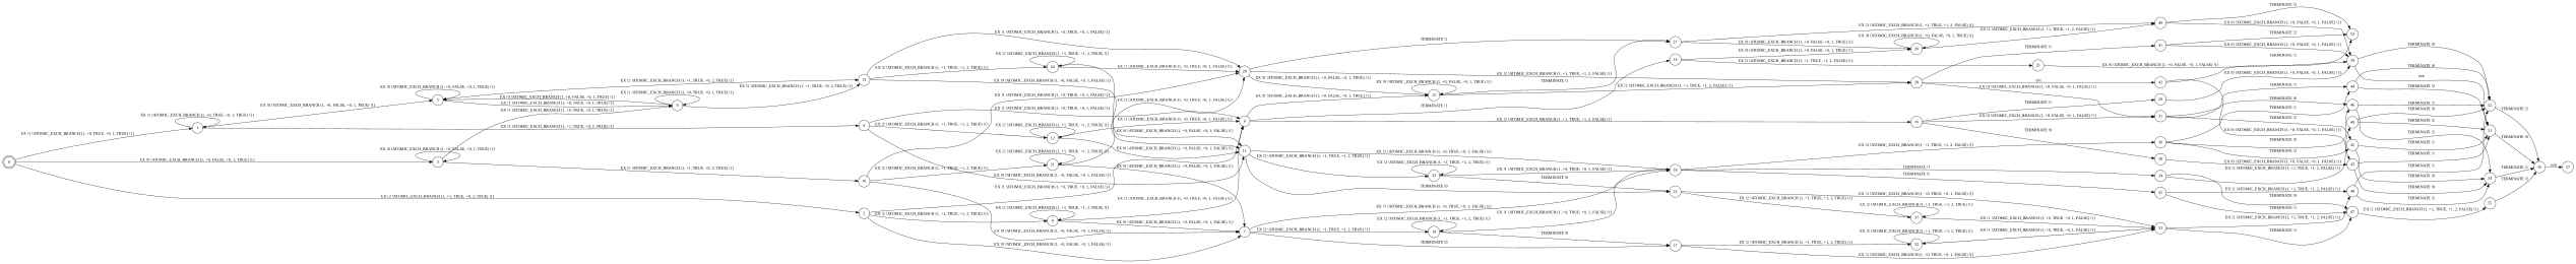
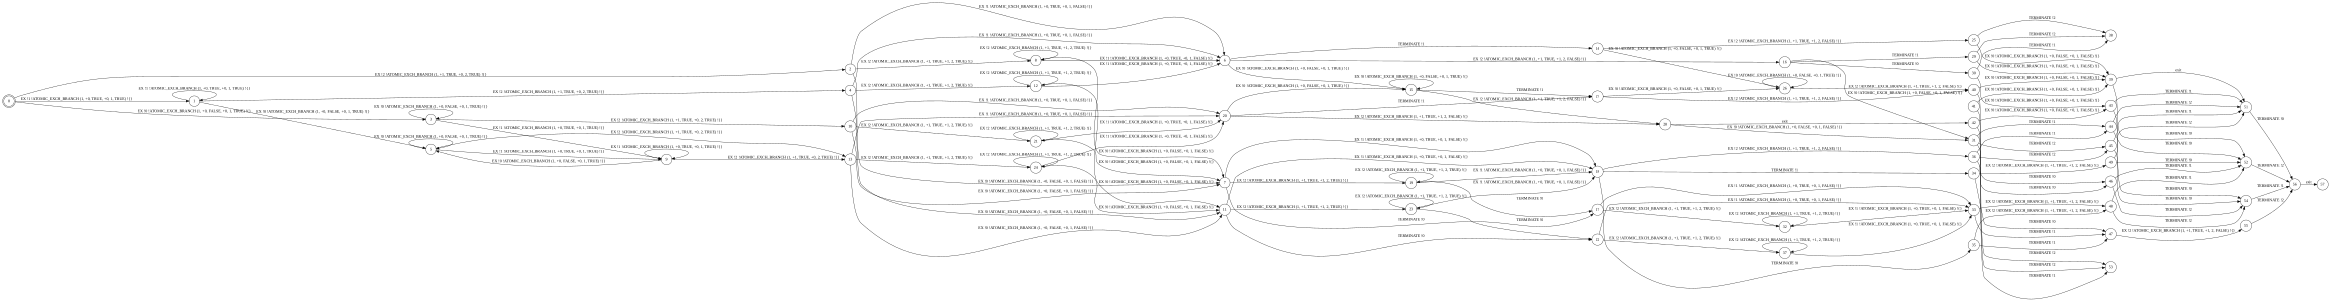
  digraph {
    fontname="Liberation Serif"
    rankdir=LR
    node [fontname="Liberation Serif" shape=circle]
    edge [fontname="Liberation Serif"]
    0 [peripheries=2]
    1
    2
    3
    4
    5
    6
    7
    8
    9
    10
    11
    12
    13
    14
    15
    16
    17
    18
    19
    20
    21
    22
    23
    24
    25
    26
    27
    28
    29
    30
    31
    32
    33
    34
    35
    36
    37
+   38
    39
    40
    41
    42
    43
    44
    45
    46
    47
    48
    49
    51
    52
    53
    54
    55
    56
    57
    0 -> 1 [label="EX !1 !ATOMIC_EXCH_BRANCH (1, +0, TRUE, +0, 1, TRUE) !{}"]
    0 -> 2 [label="EX !2 !ATOMIC_EXCH_BRANCH (1, +1, TRUE, +0, 2, TRUE) !{}"]
    0 -> 3 [label="EX !0 !ATOMIC_EXCH_BRANCH (1, +0, FALSE, +0, 1, TRUE) !{}"]
    1 -> 1 [label="EX !1 !ATOMIC_EXCH_BRANCH (1, +0, TRUE, +0, 1, TRUE) !{}"]
    1 -> 4 [label="EX !2 !ATOMIC_EXCH_BRANCH (1, +1, TRUE, +0, 2, TRUE) !{}"]
    1 -> 5 [label="EX !0 !ATOMIC_EXCH_BRANCH (1, +0, FALSE, +0, 1, TRUE) !{}"]
    2 -> 6 [label="EX !1 !ATOMIC_EXCH_BRANCH (1, +0, TRUE, +0, 1, FALSE) !{}"]
    2 -> 7 [label="EX !0 !ATOMIC_EXCH_BRANCH (1, +0, FALSE, +0, 1, FALSE) !{}"]
    2 -> 8 [label="EX !2 !ATOMIC_EXCH_BRANCH (1, +1, TRUE, +1, 2, TRUE) !{}"]
    3 -> 3 [label="EX !0 !ATOMIC_EXCH_BRANCH (1, +0, FALSE, +0, 1, TRUE) !{}"]
    3 -> 9 [label="EX !1 !ATOMIC_EXCH_BRANCH (1, +0, TRUE, +0, 1, TRUE) !{}"]
    3 -> 10 [label="EX !2 !ATOMIC_EXCH_BRANCH (1, +1, TRUE, +0, 2, TRUE) !{}"]
    4 -> 6 [label="EX !1 !ATOMIC_EXCH_BRANCH (1, +0, TRUE, +0, 1, FALSE) !{}"]
    4 -> 11 [label="EX !0 !ATOMIC_EXCH_BRANCH (1, +0, FALSE, +0, 1, FALSE) !{}"]
    4 -> 12 [label="EX !2 !ATOMIC_EXCH_BRANCH (1, +1, TRUE, +1, 2, TRUE) !{}"]
    5 -> 5 [label="EX !0 !ATOMIC_EXCH_BRANCH (1, +0, FALSE, +0, 1, TRUE) !{}"]
    5 -> 9 [label="EX !1 !ATOMIC_EXCH_BRANCH (1, +0, TRUE, +0, 1, TRUE) !{}"]
    5 -> 13 [label="EX !2 !ATOMIC_EXCH_BRANCH (1, +1, TRUE, +0, 2, TRUE) !{}"]
    6 -> 14 [label="TERMINATE !1"]
    6 -> 15 [label="EX !0 !ATOMIC_EXCH_BRANCH (1, +0, FALSE, +0, 1, TRUE) !{}"]
    6 -> 16 [label="EX !2 !ATOMIC_EXCH_BRANCH (1, +1, TRUE, +1, 2, FALSE) !{}"]
    7 -> 17 [label="TERMINATE !0"]
    7 -> 18 [label="EX !1 !ATOMIC_EXCH_BRANCH (1, +0, TRUE, +0, 1, FALSE) !{}"]
    7 -> 19 [label="EX !2 !ATOMIC_EXCH_BRANCH (1, +1, TRUE, +1, 2, TRUE) !{}"]
    8 -> 6 [label="EX !1 !ATOMIC_EXCH_BRANCH (1, +0, TRUE, +0, 1, FALSE) !{}"]
    8 -> 7 [label="EX !0 !ATOMIC_EXCH_BRANCH (1, +0, FALSE, +0, 1, FALSE) !{}"]
    8 -> 8 [label="EX !2 !ATOMIC_EXCH_BRANCH (1, +1, TRUE, +1, 2, TRUE) !{}"]
    9 -> 5 [label="EX !0 !ATOMIC_EXCH_BRANCH (1, +0, FALSE, +0, 1, TRUE) !{}"]
    9 -> 9 [label="EX !1 !ATOMIC_EXCH_BRANCH (1, +0, TRUE, +0, 1, TRUE) !{}"]
    9 -> 13 [label="EX !2 !ATOMIC_EXCH_BRANCH (1, +1, TRUE, +0, 2, TRUE) !{}"]
    10 -> 7 [label="EX !0 !ATOMIC_EXCH_BRANCH (1, +0, FALSE, +0, 1, FALSE) !{}"]
    10 -> 20 [label="EX !1 !ATOMIC_EXCH_BRANCH (1, +0, TRUE, +0, 1, FALSE) !{}"]
    10 -> 21 [label="EX !2 !ATOMIC_EXCH_BRANCH (1, +1, TRUE, +1, 2, TRUE) !{}"]
    11 -> 18 [label="EX !1 !ATOMIC_EXCH_BRANCH (1, +0, TRUE, +0, 1, FALSE) !{}"]
    11 -> 22 [label="TERMINATE !0"]
    11 -> 23 [label="EX !2 !ATOMIC_EXCH_BRANCH (1, +1, TRUE, +1, 2, TRUE) !{}"]
    12 -> 6 [label="EX !1 !ATOMIC_EXCH_BRANCH (1, +0, TRUE, +0, 1, FALSE) !{}"]
    12 -> 11 [label="EX !0 !ATOMIC_EXCH_BRANCH (1, +0, FALSE, +0, 1, FALSE) !{}"]
    12 -> 12 [label="EX !2 !ATOMIC_EXCH_BRANCH (1, +1, TRUE, +1, 2, TRUE) !{}"]
    13 -> 11 [label="EX !0 !ATOMIC_EXCH_BRANCH (1, +0, FALSE, +0, 1, FALSE) !{}"]
    13 -> 20 [label="EX !1 !ATOMIC_EXCH_BRANCH (1, +0, TRUE, +0, 1, FALSE) !{}"]
    13 -> 24 [label="EX !2 !ATOMIC_EXCH_BRANCH (1, +1, TRUE, +1, 2, TRUE) !{}"]
    14 -> 25 [label="EX !2 !ATOMIC_EXCH_BRANCH (1, +1, TRUE, +1, 2, FALSE) !{}"]
    14 -> 26 [label="EX !0 !ATOMIC_EXCH_BRANCH (1, +0, FALSE, +0, 1, TRUE) !{}"]
    15 -> 15 [label="EX !0 !ATOMIC_EXCH_BRANCH (1, +0, FALSE, +0, 1, TRUE) !{}"]
    15 -> 27 [label="TERMINATE !1"]
    15 -> 28 [label="EX !2 !ATOMIC_EXCH_BRANCH (1, +1, TRUE, +1, 2, FALSE) !{}"]
    16 -> 29 [label="TERMINATE !1"]
    16 -> 30 [label="TERMINATE !0"]
    16 -> 31 [label="EX !0 !ATOMIC_EXCH_BRANCH (1, +0, FALSE, +0, 1, FALSE) !{}"]
    17 -> 32 [label="EX !2 !ATOMIC_EXCH_BRANCH (1, +1, TRUE, +1, 2, TRUE) !{}"]
    17 -> 33 [label="EX !1 !ATOMIC_EXCH_BRANCH (1, +0, TRUE, +0, 1, FALSE) !{}"]
    18 -> 34 [label="TERMINATE !1"]
    18 -> 35 [label="TERMINATE !0"]
    18 -> 36 [label="EX !2 !ATOMIC_EXCH_BRANCH (1, +1, TRUE, +1, 2, FALSE) !{}"]
    19 -> 17 [label="TERMINATE !0"]
    19 -> 18 [label="EX !1 !ATOMIC_EXCH_BRANCH (1, +0, TRUE, +0, 1, FALSE) !{}"]
    19 -> 19 [label="EX !2 !ATOMIC_EXCH_BRANCH (1, +1, TRUE, +1, 2, TRUE) !{}"]
    20 -> 15 [label="EX !0 !ATOMIC_EXCH_BRANCH (1, +0, FALSE, +0, 1, TRUE) !{}"]
    20 -> 27 [label="TERMINATE !1"]
    20 -> 28 [label="EX !2 !ATOMIC_EXCH_BRANCH (1, +1, TRUE, +1, 2, FALSE) !{}"]
    21 -> 7 [label="EX !0 !ATOMIC_EXCH_BRANCH (1, +0, FALSE, +0, 1, FALSE) !{}"]
    21 -> 20 [label="EX !1 !ATOMIC_EXCH_BRANCH (1, +0, TRUE, +0, 1, FALSE) !{}"]
    21 -> 21 [label="EX !2 !ATOMIC_EXCH_BRANCH (1, +1, TRUE, +1, 2, TRUE) !{}"]
    22 -> 33 [label="EX !1 !ATOMIC_EXCH_BRANCH (1, +0, TRUE, +0, 1, FALSE) !{}"]
    22 -> 37 [label="EX !2 !ATOMIC_EXCH_BRANCH (1, +1, TRUE, +1, 2, TRUE) !{}"]
    23 -> 18 [label="EX !1 !ATOMIC_EXCH_BRANCH (1, +0, TRUE, +0, 1, FALSE) !{}"]
    23 -> 22 [label="TERMINATE !0"]
    23 -> 23 [label="EX !2 !ATOMIC_EXCH_BRANCH (1, +1, TRUE, +1, 2, TRUE) !{}"]
    24 -> 11 [label="EX !0 !ATOMIC_EXCH_BRANCH (1, +0, FALSE, +0, 1, FALSE) !{}"]
    24 -> 20 [label="EX !1 !ATOMIC_EXCH_BRANCH (1, +0, TRUE, +0, 1, FALSE) !{}"]
    24 -> 24 [label="EX !2 !ATOMIC_EXCH_BRANCH (1, +1, TRUE, +1, 2, TRUE) !{}"]
+   25 -> 38 [label="TERMINATE !2"]
    25 -> 39 [label="EX !0 !ATOMIC_EXCH_BRANCH (1, +0, FALSE, +0, 1, FALSE) !{}"]
    26 -> 26 [label="EX !0 !ATOMIC_EXCH_BRANCH (1, +0, FALSE, +0, 1, TRUE) !{}"]
    26 -> 40 [label="EX !2 !ATOMIC_EXCH_BRANCH (1, +1, TRUE, +1, 2, FALSE) !{}"]
    27 -> 26 [label="EX !0 !ATOMIC_EXCH_BRANCH (1, +0, FALSE, +0, 1, TRUE) !{}"]
    27 -> 40 [label="EX !2 !ATOMIC_EXCH_BRANCH (1, +1, TRUE, +1, 2, FALSE) !{}"]
    28 -> 31 [label="EX !0 !ATOMIC_EXCH_BRANCH (1, +0, FALSE, +0, 1, FALSE) !{}"]
-   28 -> 41 [label="TERMINATE !1"]
    28 -> 42 [label=exit]
+   29 -> 38 [label="TERMINATE !2"]
    29 -> 39 [label="EX !0 !ATOMIC_EXCH_BRANCH (1, +0, FALSE, +0, 1, FALSE) !{}"]
+   30 -> 38 [label="TERMINATE !1"]
    30 -> 43 [label="EX !0 !ATOMIC_EXCH_BRANCH (1, +0, FALSE, +0, 1, FALSE) !{}"]
    31 -> 44 [label="TERMINATE !1"]
    31 -> 45 [label="TERMINATE !2"]
    31 -> 46 [label="TERMINATE !0"]
    32 -> 32 [label="EX !2 !ATOMIC_EXCH_BRANCH (1, +1, TRUE, +1, 2, TRUE) !{}"]
    32 -> 33 [label="EX !1 !ATOMIC_EXCH_BRANCH (1, +0, TRUE, +0, 1, FALSE) !{}"]
    33 -> 47 [label="TERMINATE !1"]
    33 -> 48 [label="EX !2 !ATOMIC_EXCH_BRANCH (1, +1, TRUE, +1, 2, FALSE) !{}"]
    34 -> 47 [label="TERMINATE !0"]
    34 -> 49 [label="EX !2 !ATOMIC_EXCH_BRANCH (1, +1, TRUE, +1, 2, FALSE) !{}"]
    35 -> 47 [label="TERMINATE !1"]
    35 -> 48 [label="EX !2 !ATOMIC_EXCH_BRANCH (1, +1, TRUE, +1, 2, FALSE) !{}"]
    36 -> 44 [label="TERMINATE !1"]
    36 -> 45 [label="TERMINATE !2"]
    36 -> 46 [label="TERMINATE !0"]
    37 -> 33 [label="EX !1 !ATOMIC_EXCH_BRANCH (1, +0, TRUE, +0, 1, FALSE) !{}"]
    37 -> 37 [label="EX !2 !ATOMIC_EXCH_BRANCH (1, +1, TRUE, +1, 2, TRUE) !{}"]
    39 -> 51 [label=exit]
    39 -> 52 [label="TERMINATE !0"]
    40 -> 39 [label="EX !0 !ATOMIC_EXCH_BRANCH (1, +0, FALSE, +0, 1, FALSE) !{}"]
    40 -> 53 [label="TERMINATE !2"]
    41 -> 39 [label="EX !0 !ATOMIC_EXCH_BRANCH (1, +0, FALSE, +0, 1, FALSE) !{}"]
    41 -> 53 [label="TERMINATE !2"]
    42 -> 43 [label="EX !0 !ATOMIC_EXCH_BRANCH (1, +0, FALSE, +0, 1, FALSE) !{}"]
    42 -> 53 [label="TERMINATE !1"]
    43 -> 51 [label="TERMINATE !1"]
    43 -> 54 [label="TERMINATE !0"]
    44 -> 51 [label="TERMINATE !2"]
    44 -> 52 [label="TERMINATE !0"]
    45 -> 51 [label="TERMINATE !1"]
    45 -> 54 [label="TERMINATE !0"]
    46 -> 52 [label="TERMINATE !1"]
    46 -> 54 [label="TERMINATE !2"]
    47 -> 55 [label="EX !2 !ATOMIC_EXCH_BRANCH (1, +1, TRUE, +1, 2, FALSE) !{}"]
    48 -> 52 [label="TERMINATE !1"]
    48 -> 54 [label="TERMINATE !2"]
    49 -> 51 [label="TERMINATE !2"]
    49 -> 52 [label="TERMINATE !0"]
    51 -> 56 [label="TERMINATE !0"]
    52 -> 56 [label="TERMINATE !2"]
    54 -> 56 [label="TERMINATE !1"]
    55 -> 56 [label="TERMINATE !2"]
    56 -> 57 [label=exit]
  }
